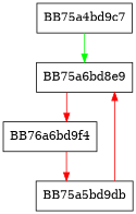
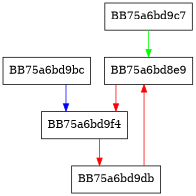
  digraph {
    splines=ortho
    node [shape=box]
    edge [color=red]
    n1 [label=BB75a6bd8e9]
-   BB75a6bd9c7 [label=BB75a4bd9c7]
-   BB75a6bd9f4 [label=BB76a6bd9f4]
-   BB75a6bd9db [label=BB75a5bd9db]
+   BB75a6bd9c7
+   BB75a6bd9bc
+   BB75a6bd9f4
+   BB75a6bd9db
    n1 -> BB75a6bd9f4
    BB75a6bd9c7 -> n1 [color=green]
+   BB75a6bd9bc -> BB75a6bd9f4 [color=blue]
    BB75a6bd9f4 -> BB75a6bd9db
    BB75a6bd9db -> n1
  }
